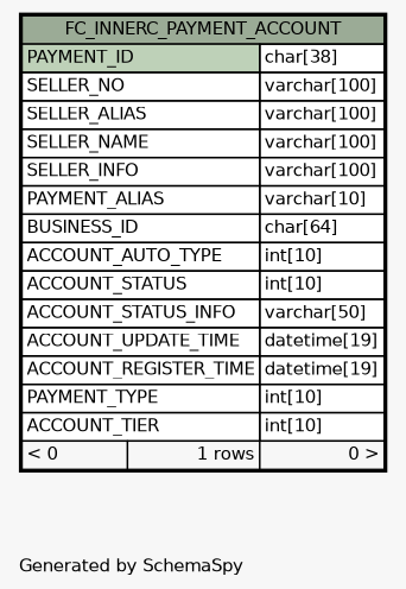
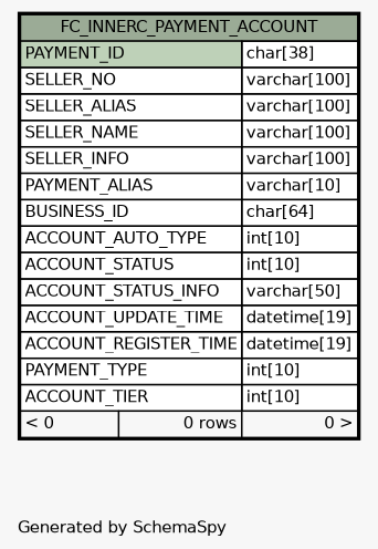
  digraph {
    bgcolor="#f7f7f7"
    fontname=Helvetica
    fontsize=11
    label="\nGenerated by SchemaSpy"
    labeljust=l
    nodesep=0.18
    rankdir=TB
    ranksep=0.46
-   n1 [fontname=Helvetica fontsize=11 label=<     <TABLE BORDER="2" CELLBORDER="1" CELLSPACING="0" BGCOLOR="#ffffff">       <TR><TD COLSPAN="3" BGCOLOR="#9bab96" ALIGN="CENTER">FC_INNERC_PAYMENT_ACCOUNT</TD></TR>       <TR><TD PORT="PAYMENT_ID" COLSPAN="2" BGCOLOR="#bed1b8" ALIGN="LEFT">PAYMENT_ID</TD><TD PORT="PAYMENT_ID.type" ALIGN="LEFT">char[38]</TD></TR>       <TR><TD PORT="SELLER_NO" COLSPAN="2" ALIGN="LEFT">SELLER_NO</TD><TD PORT="SELLER_NO.type" ALIGN="LEFT">varchar[100]</TD></TR>       <TR><TD PORT="SELLER_ALIAS" COLSPAN="2" ALIGN="LEFT">SELLER_ALIAS</TD><TD PORT="SELLER_ALIAS.type" ALIGN="LEFT">varchar[100]</TD></TR>       <TR><TD PORT="SELLER_NAME" COLSPAN="2" ALIGN="LEFT">SELLER_NAME</TD><TD PORT="SELLER_NAME.type" ALIGN="LEFT">varchar[100]</TD></TR>       <TR><TD PORT="SELLER_INFO" COLSPAN="2" ALIGN="LEFT">SELLER_INFO</TD><TD PORT="SELLER_INFO.type" ALIGN="LEFT">varchar[100]</TD></TR>       <TR><TD PORT="PAYMENT_ALIAS" COLSPAN="2" ALIGN="LEFT">PAYMENT_ALIAS</TD><TD PORT="PAYMENT_ALIAS.type" ALIGN="LEFT">varchar[10]</TD></TR>       <TR><TD PORT="BUSINESS_ID" COLSPAN="2" ALIGN="LEFT">BUSINESS_ID</TD><TD PORT="BUSINESS_ID.type" ALIGN="LEFT">char[64]</TD></TR>       <TR><TD PORT="ACCOUNT_AUTO_TYPE" COLSPAN="2" ALIGN="LEFT">ACCOUNT_AUTO_TYPE</TD><TD PORT="ACCOUNT_AUTO_TYPE.type" ALIGN="LEFT">int[10]</TD></TR>       <TR><TD PORT="ACCOUNT_STATUS" COLSPAN="2" ALIGN="LEFT">ACCOUNT_STATUS</TD><TD PORT="ACCOUNT_STATUS.type" ALIGN="LEFT">int[10]</TD></TR>       <TR><TD PORT="ACCOUNT_STATUS_INFO" COLSPAN="2" ALIGN="LEFT">ACCOUNT_STATUS_INFO</TD><TD PORT="ACCOUNT_STATUS_INFO.type" ALIGN="LEFT">varchar[50]</TD></TR>       <TR><TD PORT="ACCOUNT_UPDATE_TIME" COLSPAN="2" ALIGN="LEFT">ACCOUNT_UPDATE_TIME</TD><TD PORT="ACCOUNT_UPDATE_TIME.type" ALIGN="LEFT">datetime[19]</TD></TR>       <TR><TD PORT="ACCOUNT_REGISTER_TIME" COLSPAN="2" ALIGN="LEFT">ACCOUNT_REGISTER_TIME</TD><TD PORT="ACCOUNT_REGISTER_TIME.type" ALIGN="LEFT">datetime[19]</TD></TR>       <TR><TD PORT="PAYMENT_TYPE" COLSPAN="2" ALIGN="LEFT">PAYMENT_TYPE</TD><TD PORT="PAYMENT_TYPE.type" ALIGN="LEFT">int[10]</TD></TR>       <TR><TD PORT="ACCOUNT_TIER" COLSPAN="2" ALIGN="LEFT">ACCOUNT_TIER</TD><TD PORT="ACCOUNT_TIER.type" ALIGN="LEFT">int[10]</TD></TR>       <TR><TD ALIGN="LEFT" BGCOLOR="#f7f7f7">&lt; 0</TD><TD ALIGN="RIGHT" BGCOLOR="#f7f7f7">1 rows</TD><TD ALIGN="RIGHT" BGCOLOR="#f7f7f7">0 &gt;</TD></TR>     </TABLE>> shape=plaintext]
+   n1 [fontname=Helvetica fontsize=11 label=<     <TABLE BORDER="2" CELLBORDER="1" CELLSPACING="0" BGCOLOR="#ffffff">       <TR><TD COLSPAN="3" BGCOLOR="#9bab96" ALIGN="CENTER">FC_INNERC_PAYMENT_ACCOUNT</TD></TR>       <TR><TD PORT="PAYMENT_ID" COLSPAN="2" BGCOLOR="#bed1b8" ALIGN="LEFT">PAYMENT_ID</TD><TD PORT="PAYMENT_ID.type" ALIGN="LEFT">char[38]</TD></TR>       <TR><TD PORT="SELLER_NO" COLSPAN="2" ALIGN="LEFT">SELLER_NO</TD><TD PORT="SELLER_NO.type" ALIGN="LEFT">varchar[100]</TD></TR>       <TR><TD PORT="SELLER_ALIAS" COLSPAN="2" ALIGN="LEFT">SELLER_ALIAS</TD><TD PORT="SELLER_ALIAS.type" ALIGN="LEFT">varchar[100]</TD></TR>       <TR><TD PORT="SELLER_NAME" COLSPAN="2" ALIGN="LEFT">SELLER_NAME</TD><TD PORT="SELLER_NAME.type" ALIGN="LEFT">varchar[100]</TD></TR>       <TR><TD PORT="SELLER_INFO" COLSPAN="2" ALIGN="LEFT">SELLER_INFO</TD><TD PORT="SELLER_INFO.type" ALIGN="LEFT">varchar[100]</TD></TR>       <TR><TD PORT="PAYMENT_ALIAS" COLSPAN="2" ALIGN="LEFT">PAYMENT_ALIAS</TD><TD PORT="PAYMENT_ALIAS.type" ALIGN="LEFT">varchar[10]</TD></TR>       <TR><TD PORT="BUSINESS_ID" COLSPAN="2" ALIGN="LEFT">BUSINESS_ID</TD><TD PORT="BUSINESS_ID.type" ALIGN="LEFT">char[64]</TD></TR>       <TR><TD PORT="ACCOUNT_AUTO_TYPE" COLSPAN="2" ALIGN="LEFT">ACCOUNT_AUTO_TYPE</TD><TD PORT="ACCOUNT_AUTO_TYPE.type" ALIGN="LEFT">int[10]</TD></TR>       <TR><TD PORT="ACCOUNT_STATUS" COLSPAN="2" ALIGN="LEFT">ACCOUNT_STATUS</TD><TD PORT="ACCOUNT_STATUS.type" ALIGN="LEFT">int[10]</TD></TR>       <TR><TD PORT="ACCOUNT_STATUS_INFO" COLSPAN="2" ALIGN="LEFT">ACCOUNT_STATUS_INFO</TD><TD PORT="ACCOUNT_STATUS_INFO.type" ALIGN="LEFT">varchar[50]</TD></TR>       <TR><TD PORT="ACCOUNT_UPDATE_TIME" COLSPAN="2" ALIGN="LEFT">ACCOUNT_UPDATE_TIME</TD><TD PORT="ACCOUNT_UPDATE_TIME.type" ALIGN="LEFT">datetime[19]</TD></TR>       <TR><TD PORT="ACCOUNT_REGISTER_TIME" COLSPAN="2" ALIGN="LEFT">ACCOUNT_REGISTER_TIME</TD><TD PORT="ACCOUNT_REGISTER_TIME.type" ALIGN="LEFT">datetime[19]</TD></TR>       <TR><TD PORT="PAYMENT_TYPE" COLSPAN="2" ALIGN="LEFT">PAYMENT_TYPE</TD><TD PORT="PAYMENT_TYPE.type" ALIGN="LEFT">int[10]</TD></TR>       <TR><TD PORT="ACCOUNT_TIER" COLSPAN="2" ALIGN="LEFT">ACCOUNT_TIER</TD><TD PORT="ACCOUNT_TIER.type" ALIGN="LEFT">int[10]</TD></TR>       <TR><TD ALIGN="LEFT" BGCOLOR="#f7f7f7">&lt; 0</TD><TD ALIGN="RIGHT" BGCOLOR="#f7f7f7">0 rows</TD><TD ALIGN="RIGHT" BGCOLOR="#f7f7f7">0 &gt;</TD></TR>     </TABLE>> shape=plaintext]
  }
